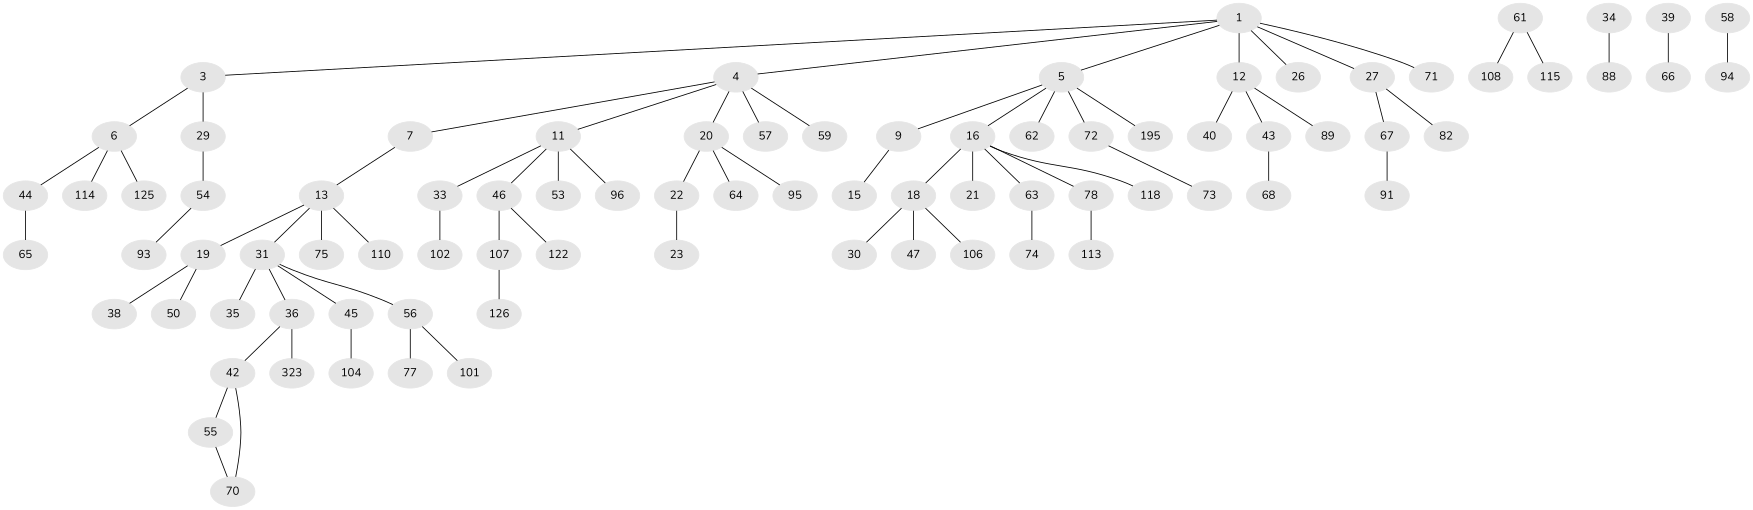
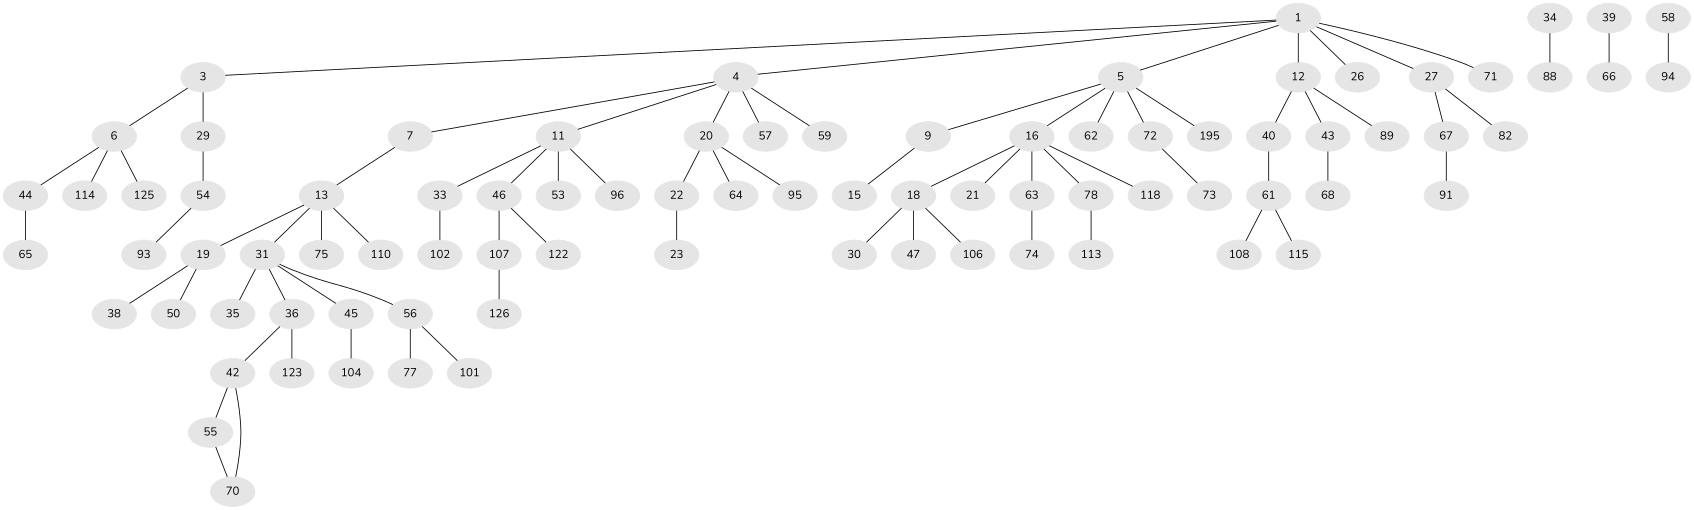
  graph {
    fontname=Nunito
    node [color=gray90 fontname=Nunito style=filled]
    edge [fontname=Nunito]
    1 [super="+2"]
    3 [super="+100"]
    4 [super="+10"]
    5 [super="+8"]
    12 [super="+37"]
    26
    27 [super="+51"]
    71
    6 [super="+87"]
    29
    7 [super="+98"]
    11 [super="+28"]
    20 [super="+49"]
    57 [super="+79"]
    59
    9
    16 [super="+17"]
    62
    72
    n20 [label=195]
    40
    43
    89 [super="+128"]
    67
    82
    44 [super="+127"]
    114
    125
    54 [super="+90"]
    13 [super="+14"]
    33 [super="+69"]
    46 [super="+119"]
    53
    96
    22 [super="+24"]
    64
    95
    15 [super="+83"]
    18 [super="+99"]
    21
    63 [super="+117"]
    78 [super="+92"]
    118
    73
    65
    19 [super="+111"]
    31 [super="+32"]
    75
    110
    102
    107 [super="+120"]
    122 [super="+124"]
    61 [super="+80"]
    68 [super="+81"]
    38 [super="+41"]
    50
    35 [super="+86"]
    36 [super="+97"]
    45 [super="+85"]
    56 [super="+60"]
    30 [super="+84"]
    47
    106
    74 [super="+103"]
    113
    23
    34 [super="+52"]
    88
    66 [super="+109"]
    39
    91
    93
    42
-   123 [label=323]
+   123
    104
    77
    101
    55 [super="+112"]
    70 [super="+116"]
    108
    115
    126
    58 [super="+76"]
    94 [super="+121"]
    1 -- 3
    1 -- 4
    1 -- 5
    1 -- 12
    1 -- 26
    1 -- 27
    1 -- 71
    3 -- 6
    3 -- 29
    4 -- 7
    4 -- 11
    4 -- 20
    4 -- 57
    4 -- 59
    5 -- 9
    5 -- 16
    5 -- 62
    5 -- 72
    5 -- n20
    12 -- 40
    12 -- 43
    12 -- 89
    27 -- 67
    27 -- 82
    6 -- 44
    6 -- 114
    6 -- 125
    29 -- 54
    7 -- 13
    11 -- 33
    11 -- 46
    11 -- 53
    11 -- 96
    20 -- 22
    20 -- 64
    20 -- 95
    9 -- 15
    16 -- 18
    16 -- 21
    16 -- 63
    16 -- 78
    16 -- 118
    72 -- 73
+   40 -- 61
    43 -- 68
    67 -- 91
    44 -- 65
    54 -- 93
    13 -- 19
    13 -- 31
    13 -- 75
    13 -- 110
    33 -- 102
    46 -- 107
    46 -- 122
    22 -- 23
    18 -- 30
    18 -- 47
    18 -- 106
    63 -- 74
    78 -- 113
    19 -- 38
    19 -- 50
    31 -- 35
    31 -- 36
    31 -- 45
    31 -- 56
    107 -- 126
    61 -- 108
    61 -- 115
    36 -- 42
    36 -- 123
    45 -- 104
    56 -- 77
    56 -- 101
    34 -- 88
    39 -- 66
    42 -- 55
    42 -- 70
    55 -- 70
    58 -- 94
  }
